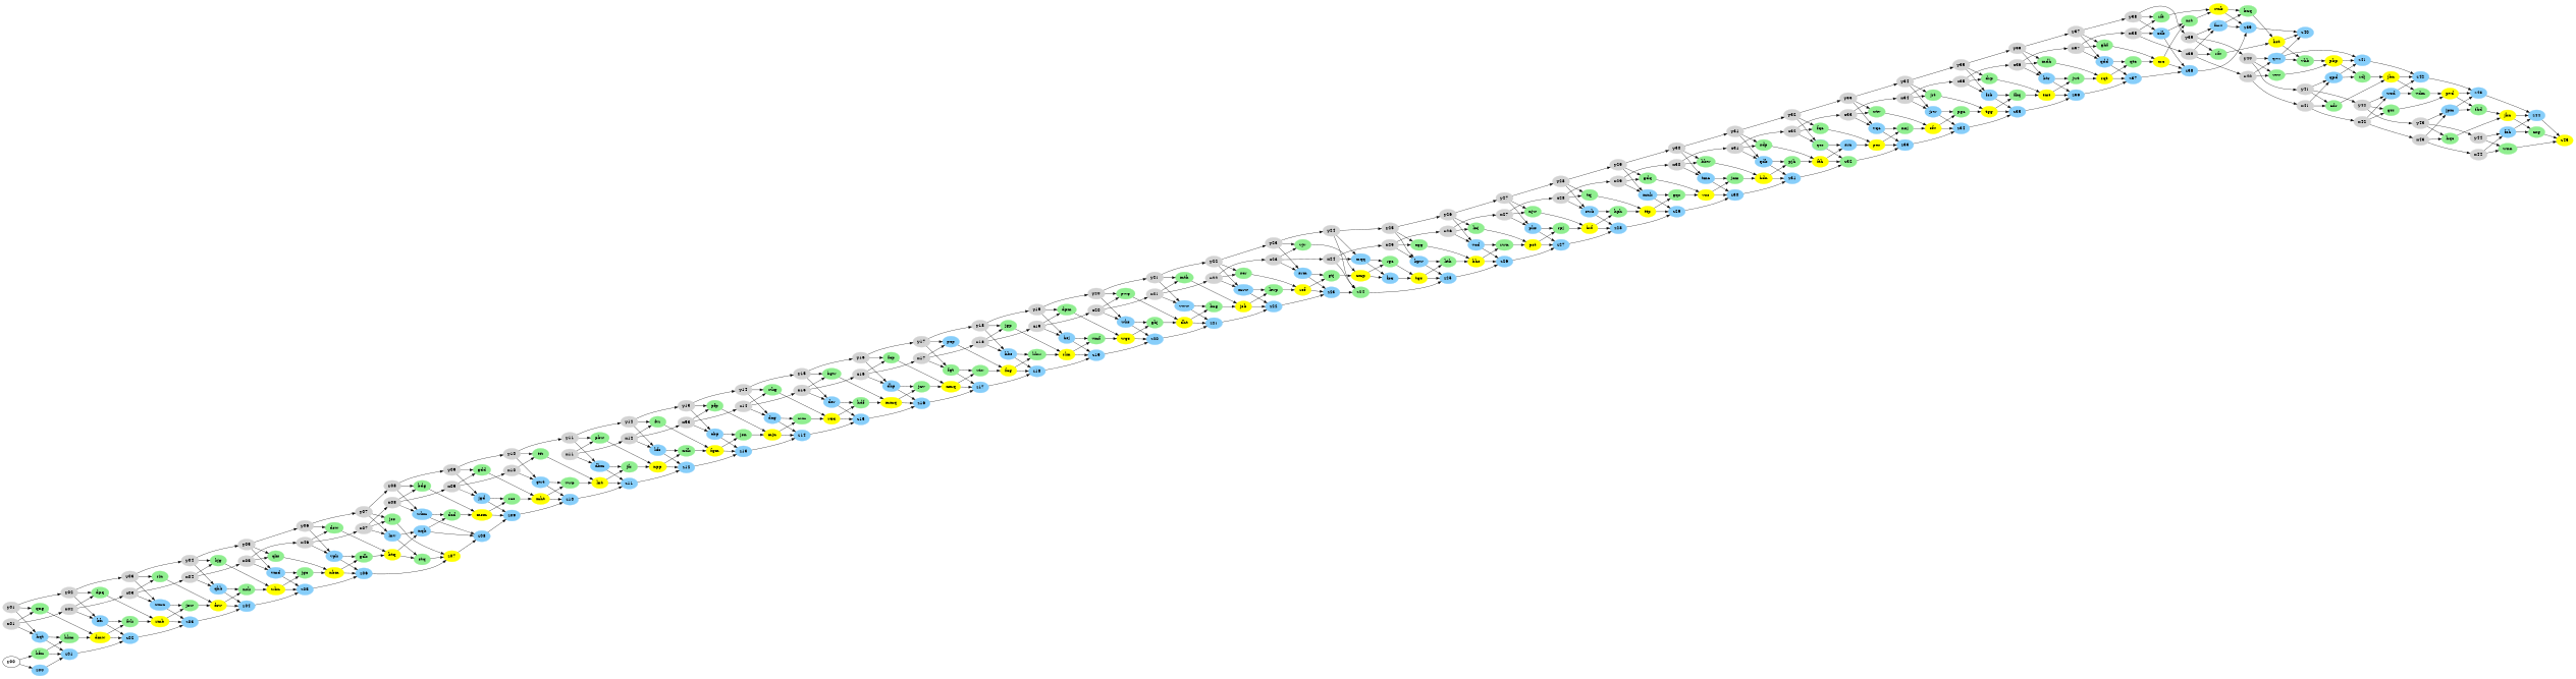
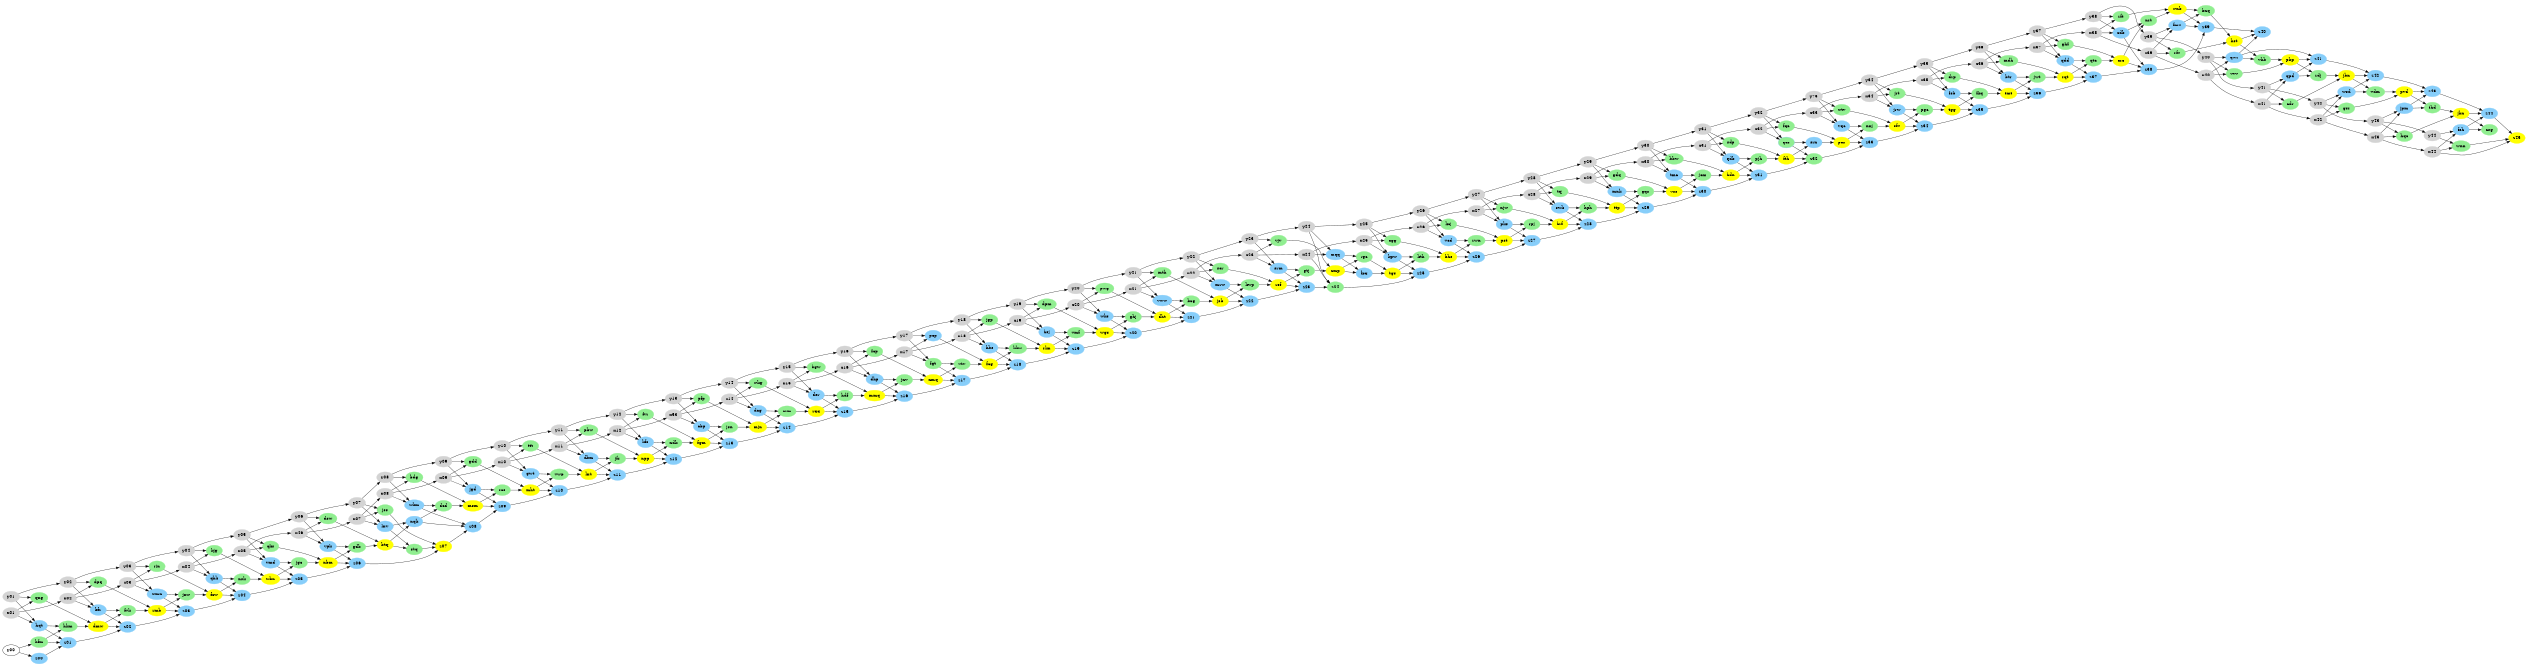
  digraph {
    rankdir=LR
    node [color=lightgreen style=filled]
    x01 [color=lightgrey]
    x02 [color=lightgrey]
    x03 [color=lightgrey]
    x04 [color=lightgrey]
    x05 [color=lightgrey]
    n6 [color=lightgrey label=x46]
    x07 [color=lightgrey]
    x08 [color=lightgrey]
    x09 [color=lightgrey]
    x10 [color=lightgrey]
    x11 [color=lightgrey]
    x12 [color=lightgrey]
    n13 [color=lightgrey label=x53]
    x14 [color=lightgrey]
    x15 [color=lightgrey]
    x16 [color=lightgrey]
    x17 [color=lightgrey]
    x18 [color=lightgrey]
    x19 [color=lightgrey]
    x20 [color=lightgrey]
    x21 [color=lightgrey]
    x22 [color=lightgrey]
    x23 [color=lightgrey]
    x24 [color=lightgrey]
    x25 [color=lightgrey]
    x26 [color=lightgrey]
    x27 [color=lightgrey]
    x28 [color=lightgrey]
    x29 [color=lightgrey]
    x30 [color=lightgrey]
    x31 [color=lightgrey]
    x32 [color=lightgrey]
    x33 [color=lightgrey]
    x34 [color=lightgrey]
    x35 [color=lightgrey]
    x36 [color=lightgrey]
    x37 [color=lightgrey]
    x38 [color=lightgrey]
    x39 [color=lightgrey]
    x40 [color=lightgrey]
    x41 [color=lightgrey]
    x42 [color=lightgrey]
    x43 [color=lightgrey]
    x44 [color=lightgrey]
    y01 [color=lightgrey]
    y02 [color=lightgrey]
    y03 [color=lightgrey]
    y04 [color=lightgrey]
    y05 [color=lightgrey]
    y06 [color=lightgrey]
    y07 [color=lightgrey]
    y08 [color=lightgrey]
    y09 [color=lightgrey]
    y10 [color=lightgrey]
    y11 [color=lightgrey]
    y12 [color=lightgrey]
    y13 [color=lightgrey]
    y14 [color=lightgrey]
    y15 [color=lightgrey]
    y16 [color=lightgrey]
    y17 [color=lightgrey]
    y18 [color=lightgrey]
    y19 [color=lightgrey]
    y20 [color=lightgrey]
    y21 [color=lightgrey]
    y22 [color=lightgrey]
    y23 [color=lightgrey]
    y24 [color=lightgrey]
    y25 [color=lightgrey]
    y26 [color=lightgrey]
    y27 [color=lightgrey]
    y28 [color=lightgrey]
    y29 [color=lightgrey]
    y30 [color=lightgrey]
    y31 [color=lightgrey]
    y32 [color=lightgrey]
-   y33 [color=lightgrey]
+   y33 [color=lightgrey label=y73]
    y34 [color=lightgrey]
    y35 [color=lightgrey]
    y36 [color=lightgrey]
    y37 [color=lightgrey]
    y38 [color=lightgrey]
    y39 [color=lightgrey]
    y40 [color=lightgrey]
    y41 [color=lightgrey]
    y42 [color=lightgrey]
    y43 [color=lightgrey]
    y44 [color=lightgrey]
    pfp
    rwn
    hph
    dpq
    bbw
    nrm
    hdf
    bcg
    qks
    pbw
    nnj
    vdm
    rpj
    vjv
    mth
    fvr
    cdr
    jwt
    cgg
    qng
    ghj
    wkg
    gqs
    jsn
    bdg
    gtj
    fkq
    fvk
    hkm
    drp
    vmf
    dsw
    rgc
    rcs
    kwp
    wnn
    jnw
    jrt
    gdb
    vwp
    z24
    fgt
    dpm
    kkw
    vhb
    jgp
    vtv
    bgw
    z32
    dcd
    jgc
    pgc
    bnq
    tqj
    stq
    fqc
    nsk
    rdj
    kth
    gsr
    ndk
    ghf
    hfm
    fcp
    hqc
    thd
    rjn
    scr
    wtv
    jss
    gdq
    kjg
    jfr
    vvv
    rft
    ttt
    kcj
    mdh
    pwg
    gdd
    jnv
    sdp
    jcm
    csg
    qtc
    njw
    pjh
    rfv
    nrt
    jhn [color=yellow]
    php [color=yellow]
    rmb [color=yellow]
    z45 [color=yellow]
    vss [color=yellow]
    sfv [color=yellow]
    pst [color=yellow]
    hst [color=yellow]
    dht [color=yellow]
    msm [color=yellow]
    wbn [color=yellow]
    rqt [color=yellow]
    nmq [color=yellow]
    mmq [color=yellow]
    hrf [color=yellow]
    wnb [color=yellow]
    hdn [color=yellow]
    fgm [color=yellow]
    nbm [color=yellow]
    pcs [color=yellow]
    npp [color=yellow]
    krt [color=yellow]
    rkn [color=yellow]
    rqq [color=yellow]
    tmt [color=yellow]
    nmp [color=yellow]
    tgg [color=yellow]
    ttp [color=yellow]
    btq [color=yellow]
    tgs [color=yellow]
    wgs [color=yellow]
    crc [color=yellow]
    fth [color=yellow]
    z07 [color=yellow]
    fcw [color=yellow]
    rsf [color=yellow]
    jbn [color=yellow]
    jsb [color=yellow]
    dmw [color=yellow]
    pvd [color=yellow]
    bhs [color=yellow]
    mjn [color=yellow]
    fcg [color=yellow]
    mht [color=yellow]
    wkm [color=lightskyblue]
    hqt [color=lightskyblue]
    srm [color=lightskyblue]
    z29 [color=lightskyblue]
    z19 [color=lightskyblue]
    z43 [color=lightskyblue]
    z21 [color=lightskyblue]
    z42 [color=lightskyblue]
    z22 [color=lightskyblue]
    mnk [color=lightskyblue]
    z37 [color=lightskyblue]
    z06 [color=lightskyblue]
    wks [color=lightskyblue]
    qwr [color=lightskyblue]
    z27 [color=lightskyblue]
    kfs [color=lightskyblue]
    qcs [color=lightskyblue fillcolor=lightgreen]
    z26 [color=lightskyblue]
    cdb [color=lightskyblue]
    vqc [color=lightskyblue]
    z20 [color=lightskyblue]
    z12 [color=lightskyblue]
    cbp [color=lightskyblue]
    z01 [color=lightskyblue]
    z10 [color=lightskyblue]
    z41 [color=lightskyblue]
    mqq [color=lightskyblue]
    z14 [color=lightskyblue]
    vmd [color=lightskyblue]
    wmn [color=lightskyblue]
    z35 [color=lightskyblue]
    krv [color=lightskyblue]
    jrw [color=lightskyblue]
    dbm [color=lightskyblue]
    z11 [color=lightskyblue]
    z13 [color=lightskyblue]
    z16 [color=lightskyblue]
    tmc [color=lightskyblue]
    z02 [color=lightskyblue]
    z03 [color=lightskyblue]
    bfr [color=lightskyblue]
    pcp [color=lightskyblue]
    fmv [color=lightskyblue]
    swk [color=lightskyblue]
    z23 [color=lightskyblue]
    qpd [color=lightskyblue]
    vpk [color=lightskyblue]
    fpq [color=lightskyblue]
    jgd [color=lightskyblue]
    z44 [color=lightskyblue]
    z08 [color=lightskyblue]
    z34 [color=lightskyblue]
    z18 [color=lightskyblue]
    srn [color=lightskyblue]
    hbs [color=lightskyblue]
    vcd [color=lightskyblue]
    z33 [color=lightskyblue]
    z00 [color=lightskyblue]
    z38 [color=lightskyblue]
    z04 [color=lightskyblue]
    dcg [color=lightskyblue]
    qdd [color=lightskyblue]
    z39 [color=lightskyblue]
    z25 [color=lightskyblue]
    wsd [color=lightskyblue]
    hsj [color=lightskyblue]
    dsr [color=lightskyblue]
    jpm [color=lightskyblue]
    z15 [color=lightskyblue]
    z31 [color=lightskyblue]
    z09 [color=lightskyblue]
    z05 [color=lightskyblue]
    z17 [color=lightskyblue]
    qhk [color=lightskyblue]
    z28 [color=lightskyblue]
    gwt [color=lightskyblue]
    nqk [color=lightskyblue]
    z30 [color=lightskyblue]
    z40 [color=lightskyblue]
    pks [color=lightskyblue]
    dhp [color=lightskyblue]
    z36 [color=lightskyblue]
    fsb [color=lightskyblue]
    mrw [color=lightskyblue]
    vww [color=lightskyblue]
    fsh [color=lightskyblue]
    qdb [color=lightskyblue]
    kpw [color=lightskyblue]
    btr [color=lightskyblue]
    y00 [color="" style=""]
    subgraph sub_1 {
      x01
      x02
      x03
      x04
      x05
      n6
      x07
      x08
      x09
      x10
      x11
      x12
      n13
      x14
      x15
      x16
      x17
      x18
      x19
      x20
      x21
      x22
      x23
      x24
      x25
      x26
      x27
      x28
      x29
      x30
      x31
      x32
      x33
      x34
      x35
      x36
      x37
      x38
      x39
      x40
      x41
      x42
      x43
      x44
    }
    subgraph sub_2 {
      y01
      y02
      y03
      y04
      y05
      y06
      y07
      y08
      y09
      y10
      y11
      y12
      y13
      y14
      y15
      y16
      y17
      y18
      y19
      y20
      y21
      y22
      y23
      y24
      y25
      y26
      y27
      y28
      y29
      y30
      y31
      y32
      y33
      y34
      y35
      y36
      y37
      y38
      y39
      y40
      y41
      y42
      y43
      y44
    }
    subgraph sub_3 {
      pfp
      rwn
      hph
      dpq
      bbw
      nrm
      hdf
      bcg
      qks
      pbw
      nnj
      vdm
      rpj
      vjv
      mth
      fvr
      cdr
      jwt
      cgg
      qng
      ghj
      wkg
      gqs
      jsn
      bdg
      gtj
      fkq
      fvk
      hkm
      drp
      vmf
      dsw
      rgc
      rcs
      kwp
      wnn
      jnw
      jrt
      gdb
      vwp
      z24
      fgt
      dpm
      kkw
      vhb
      jgp
      vtv
      bgw
      z32
      dcd
      jgc
      pgc
      bnq
      tqj
      stq
      fqc
      nsk
      rdj
      kth
      gsr
      ndk
      ghf
      hfm
      fcp
      hqc
      thd
      rjn
      scr
      wtv
      jss
      gdq
      kjg
      jfr
      vvv
      rft
      ttt
      kcj
      mdh
      pwg
      gdd
      jnv
      sdp
      jcm
      csg
      qtc
      njw
      pjh
      rfv
      nrt
    }
    subgraph sub_4 {
      jhn
      php
      rmb
      z45
      vss
      sfv
      pst
      hst
      dht
      msm
      wbn
      rqt
      nmq
      mmq
      hrf
      wnb
      hdn
      fgm
      nbm
      pcs
      npp
      krt
      rkn
      rqq
      tmt
      nmp
      tgg
      ttp
      btq
      tgs
      wgs
      crc
      fth
      z07
      fcw
      rsf
      jbn
      jsb
      dmw
      pvd
      bhs
      mjn
      fcg
      mht
    }
    subgraph sub_5 {
      wkm
      hqt
      srm
      z29
      z19
      z43
      z21
      z42
      z22
      mnk
      z37
      z06
      wks
      qwr
      z27
      kfs
      qcs
      z26
      cdb
      vqc
      z20
      z12
      cbp
      z01
      z10
      z41
      mqq
      z14
      vmd
      wmn
      z35
      krv
      jrw
      dbm
      z11
      z13
      z16
      tmc
      z02
      z03
      bfr
      pcp
      fmv
      swk
      z23
      qpd
      vpk
      fpq
      jgd
      z44
      z08
      z34
      z18
      srn
      hbs
      vcd
      z33
      z00
      z38
      z04
      dcg
      qdd
      z39
      z25
      wsd
      hsj
      dsr
      jpm
      z15
      z31
      z09
      z05
      z17
      qhk
      z28
      gwt
      nqk
      z30
      z40
      pks
      dhp
      z36
      fsb
      mrw
      vww
      fsh
      qdb
      kpw
      btr
    }
    subgraph sub_6 {
      z24
      z32
      z45
      z07
      z29
      z19
      z43
      z21
      z42
      z22
      z37
      z06
      z27
      z26
      z20
      z12
      z01
      z10
      z41
      z14
      z35
      z11
      z13
      z16
      z02
      z03
      z23
      z44
      z08
      z34
      z18
      z33
      z00
      z38
      z04
      z39
      z25
      z15
      z31
      z09
      z05
      z17
      z28
      z30
      z40
      z36
    }
    x01 -> x02
    x01 -> qng
    x01 -> hqt
    x02 -> x03
    x02 -> dpq
    x02 -> bfr
    x03 -> x04
    x03 -> rjn
    x03 -> wmn
    x04 -> x05
    x04 -> kjg
    x04 -> qhk
    x05 -> n6
    x05 -> qks
    x05 -> vmd
    n6 -> x07
    n6 -> dsw
    n6 -> vpk
    x07 -> x08
    x07 -> jss
    x07 -> krv
    x08 -> x09
    x08 -> bdg
    x08 -> wkm
    x09 -> x10
    x09 -> gdd
    x09 -> jgd
+   x10 -> x11
    x10 -> ttt
    x10 -> gwt
    x11 -> x12
    x11 -> pbw
    x11 -> dbm
    x12 -> n13
    x12 -> fvr
    x12 -> kfs
    n13 -> x14
    n13 -> pfp
    n13 -> cbp
    x14 -> x15
    x14 -> wkg
    x14 -> dcg
    x15 -> x16
    x15 -> bgw
    x15 -> dsr
    x16 -> x17
    x16 -> fcp
    x16 -> dhp
    x17 -> x18
    x17 -> fgt
    x17 -> pcp
    x18 -> x19
    x18 -> jgp
    x18 -> hbs
    x19 -> x20
    x19 -> dpm
    x19 -> hsj
    x20 -> x21
    x20 -> pwg
    x20 -> wks
    x21 -> x22
    x21 -> mth
    x21 -> vww
    x22 -> x23
    x22 -> scr
    x22 -> mrw
    x23 -> x24
    x23 -> vjv
    x23 -> srm
    x24 -> x25
    x24 -> z24
    x24 -> mqq
    x25 -> x26
    x25 -> cgg
    x25 -> kpw
    x26 -> x27
    x26 -> kcj
    x26 -> vcd
    x27 -> x28
    x27 -> njw
    x27 -> pks
    x28 -> x29
    x28 -> tqj
    x28 -> swk
    x29 -> x30
    x29 -> gdq
    x29 -> mnk
    x30 -> x31
    x30 -> bbw
    x30 -> tmc
    x31 -> x32
    x31 -> sdp
    x31 -> qdb
    x32 -> x33
    x32 -> fqc
    x32 -> qcs
    x33 -> x34
    x33 -> wtv
    x33 -> vqc
    x34 -> x35
    x34 -> jrt
    x34 -> jrw
    x35 -> x36
    x35 -> drp
    x35 -> fsb
    x36 -> x37
    x36 -> mdh
    x36 -> btr
    x37 -> x38
    x37 -> ghf
    x37 -> qdd
    x38 -> x39
    x38 -> rft
    x38 -> cdb
    x39 -> x40
    x39 -> rfv
    x39 -> fmv
    x40 -> x41
    x40 -> vvv
    x40 -> qwr
    x41 -> x42
    x41 -> cdr
    x41 -> qpd
    x42 -> x43
    x42 -> gsr
    x42 -> wsd
    x43 -> x44
    x43 -> hqc
    x43 -> jpm
    x44 -> wnn
    x44 -> fsh
    y01 -> y02
    y01 -> qng
    y01 -> hqt
    y02 -> y03
    y02 -> dpq
    y02 -> bfr
    y03 -> y04
    y03 -> rjn
    y03 -> wmn
    y04 -> y05
    y04 -> kjg
    y04 -> qhk
    y05 -> y06
    y05 -> qks
    y05 -> vmd
    y06 -> y07
    y06 -> dsw
    y06 -> vpk
    y07 -> y08
    y07 -> jss
    y07 -> krv
    y08 -> y09
    y08 -> bdg
    y08 -> wkm
    y09 -> y10
    y09 -> gdd
    y09 -> jgd
    y10 -> y11
    y10 -> ttt
    y10 -> gwt
    y11 -> y12
    y11 -> pbw
    y11 -> dbm
    y12 -> y13
    y12 -> fvr
    y12 -> kfs
    y13 -> y14
    y13 -> pfp
    y13 -> cbp
    y14 -> y15
    y14 -> wkg
    y14 -> dcg
    y15 -> y16
    y15 -> bgw
    y15 -> dsr
    y16 -> y17
    y16 -> fcp
    y16 -> dhp
    y17 -> y18
    y17 -> fgt
    y17 -> pcp
    y18 -> y19
    y18 -> jgp
    y18 -> hbs
    y19 -> y20
    y19 -> dpm
    y19 -> hsj
    y20 -> y21
    y20 -> pwg
    y20 -> wks
    y21 -> y22
    y21 -> mth
    y21 -> vww
    y22 -> y23
    y22 -> scr
    y22 -> mrw
    y23 -> y24
    y23 -> vjv
    y23 -> srm
    y24 -> y25
    y24 -> z24
    y24 -> mqq
    y25 -> y26
    y25 -> cgg
    y25 -> kpw
    y26 -> y27
    y26 -> kcj
    y26 -> vcd
    y27 -> y28
    y27 -> njw
    y27 -> pks
    y28 -> y29
    y28 -> tqj
    y28 -> swk
    y29 -> y30
    y29 -> gdq
    y29 -> mnk
    y30 -> y31
    y30 -> bbw
    y30 -> tmc
    y31 -> y32
    y31 -> sdp
    y31 -> qdb
    y32 -> y33
    y32 -> fqc
    y32 -> qcs
    y33 -> y34
    y33 -> wtv
    y33 -> vqc
    y34 -> y35
    y34 -> jrt
    y34 -> jrw
    y35 -> y36
    y35 -> drp
    y35 -> fsb
    y36 -> y37
    y36 -> mdh
    y36 -> btr
    y37 -> y38
    y37 -> ghf
    y37 -> qdd
    y38 -> y39
    y38 -> rft
    y38 -> cdb
    y39 -> y40
    y39 -> rfv
    y39 -> fmv
    y40 -> y41
    y40 -> vvv
    y40 -> qwr
    y41 -> y42
    y41 -> cdr
    y41 -> qpd
    y42 -> y43
    y42 -> gsr
    y42 -> wsd
    y43 -> y44
    y43 -> hqc
    y43 -> jpm
    y44 -> wnn
    y44 -> fsh
    pfp -> mjn
    rwn -> pst
    hph -> ttp
    dpq -> rmb
    bbw -> hdn
    nrm -> rqq
    hdf -> mmq
    bcg -> jsb
    qks -> nbm
    pbw -> npp
    nnj -> sfv
    vdm -> pvd
    rpj -> hrf
    vjv -> nmp
    mth -> jsb
    fvr -> fgm
    cdr -> jbn
    jwt -> rqt
    cgg -> bhs
    qng -> dmw
    ghj -> dht
    wkg -> rqq
    gqs -> vss
    jsn -> mjn
    bdg -> msm
    gtj -> nmp
    fkq -> tmt
    fvk -> rmb
    hkm -> dmw
    drp -> tmt
    vmf -> wgs
    dsw -> btq
    rgc -> tgs
    rcs -> mht
    kwp -> rsf
    wnn -> z45
    jnw -> fcw
    jrt -> tgg
    gdb -> btq
    vwp -> krt
    z24 -> z25
    fgt -> vtv
    fgt -> z17
    dpm -> wgs
    kkw -> rkn
    vhb -> php
    jgp -> rkn
    vtv -> fcg
    bgw -> mmq
    z32 -> z33
    dcd -> msm
    jgc -> nbm
    pgc -> tgg
    bnq -> hst
    tqj -> ttp
    stq -> z07
    fqc -> pcs
    nsk -> wbn
    rdj -> jbn
    kth -> bhs
    gsr -> pvd
    ndk -> fgm
    ghf -> crc
    hfm -> hkm
    hfm -> z01
    fcp -> nmq
    hqc -> jhn
    thd -> jhn
    rjn -> fcw
    scr -> rsf
    wtv -> sfv
    jss -> z07
    gdq -> vss
    kjg -> wbn
    jfr -> npp
    vvv -> php
    rft -> wnb
    ttt -> krt
    kcj -> pst
    mdh -> rqt
    pwg -> dht
    gdd -> mht
    jnv -> nmq
    sdp -> fth
    jcm -> hdn
-   csg -> z45
+   x44 -> z45
    qtc -> crc
    njw -> hrf
    pjh -> fth
    rfv -> hst
    nrt -> wnb
    jhn -> csg
    jhn -> z44
    php -> rdj
    php -> z41
    rmb -> jnw
    rmb -> z03
    vss -> jcm
    vss -> z30
    sfv -> pgc
    sfv -> z34
    pst -> rpj
    pst -> z27
    hst -> vhb
    hst -> z40
    dht -> bcg
    dht -> z21
    msm -> rcs
    msm -> z09
    wbn -> jgc
    wbn -> z05
    rqt -> qtc
    rqt -> z37
    nmq -> vtv
    nmq -> z17
    mmq -> jnv
    mmq -> z16
    hrf -> hph
    hrf -> z28
    wnb -> bnq
    wnb -> z39
    hdn -> pjh
    hdn -> z31
    fgm -> jsn
    fgm -> z13
    nbm -> gdb
    nbm -> z06
    pcs -> nnj
    pcs -> z33
    npp -> ndk
    npp -> z12
    krt -> jfr
    krt -> z11
    rkn -> vmf
    rkn -> z19
    rqq -> hdf
    rqq -> z15
    tmt -> jwt
    tmt -> z36
    nmp -> rgc
    nmp -> fpq
    tgg -> fkq
    tgg -> z35
    ttp -> gqs
    ttp -> z29
    btq -> stq
    btq -> nqk
    tgs -> kth
    tgs -> z25
    wgs -> ghj
    wgs -> z20
    crc -> nrt
    crc -> z38
    fth -> z32
    fth -> srn
    z07 -> z08
    fcw -> nsk
    fcw -> z04
    rsf -> gtj
    rsf -> z23
    jbn -> vdm
    jbn -> z42
    jsb -> kwp
    jsb -> z22
    dmw -> fvk
    dmw -> z02
    pvd -> thd
    pvd -> z43
    bhs -> rwn
    bhs -> z26
    mjn -> nrm
    mjn -> z14
    fcg -> kkw
    fcg -> z18
    mht -> vwp
    mht -> z10
    wkm -> dcd
    wkm -> z08
    hqt -> hkm
    hqt -> z01
    srm -> gtj
    srm -> z23
    z29 -> z30
    z19 -> z20
    z43 -> z44
    z21 -> z22
    z42 -> z43
    z22 -> z23
    mnk -> gqs
    mnk -> z29
    z37 -> z38
    z06 -> z07
    wks -> ghj
    wks -> z20
    qwr -> vhb
    qwr -> z41
    qwr -> z40
    z27 -> z28
    kfs -> ndk
    kfs -> z12
    qcs -> z32
    qcs -> srn
    z26 -> z27
    cdb -> nrt
    cdb -> z38
    vqc -> nnj
    vqc -> z33
    z20 -> z21
    z12 -> z13
    cbp -> jsn
    cbp -> z13
    z01 -> z02
    z10 -> z11
    z41 -> z42
    mqq -> rgc
    mqq -> fpq
    z14 -> z15
    vmd -> jgc
    vmd -> z05
    wmn -> jnw
    wmn -> z03
    z35 -> z36
    krv -> stq
    krv -> nqk
    jrw -> pgc
    jrw -> z34
    dbm -> jfr
    dbm -> z11
    z11 -> z12
    z13 -> z14
    z16 -> z17
    tmc -> jcm
    tmc -> z30
    z02 -> z03
    z03 -> z04
    bfr -> fvk
    bfr -> z02
    pcp -> fcg
    fmv -> bnq
    fmv -> z39
    swk -> hph
    swk -> z28
    z23 -> z24
    qpd -> rdj
    qpd -> z41
    vpk -> gdb
    vpk -> z06
    fpq -> tgs
    jgd -> rcs
    jgd -> z09
    z44 -> z45
    z08 -> z09
    z34 -> z35
    z18 -> z19
    srn -> pcs
    hbs -> kkw
    hbs -> z18
    vcd -> rwn
    vcd -> z26
    z33 -> z34
    z00 -> z01
    z38 -> z39
    z04 -> z05
    dcg -> nrm
    dcg -> z14
    qdd -> qtc
    qdd -> z37
    z39 -> z40
    z25 -> z26
    wsd -> vdm
    wsd -> z42
    hsj -> vmf
    hsj -> z19
    dsr -> hdf
    dsr -> z15
    jpm -> thd
    jpm -> z43
    z15 -> z16
    z31 -> z32
    z09 -> z10
    z05 -> z06
    z17 -> z18
    qhk -> nsk
    qhk -> z04
    z28 -> z29
    gwt -> vwp
    gwt -> z10
    nqk -> dcd
    nqk -> z08
    z30 -> z31
    pks -> rpj
    pks -> z27
    dhp -> jnv
    dhp -> z16
    z36 -> z37
    fsb -> fkq
    fsb -> z35
    mrw -> kwp
    mrw -> z22
    vww -> bcg
    vww -> z21
    fsh -> csg
    fsh -> z44
    qdb -> pjh
    qdb -> z31
    kpw -> kth
    kpw -> z25
    btr -> jwt
    btr -> z36
    y00 -> hfm
    y00 -> z00
  }
